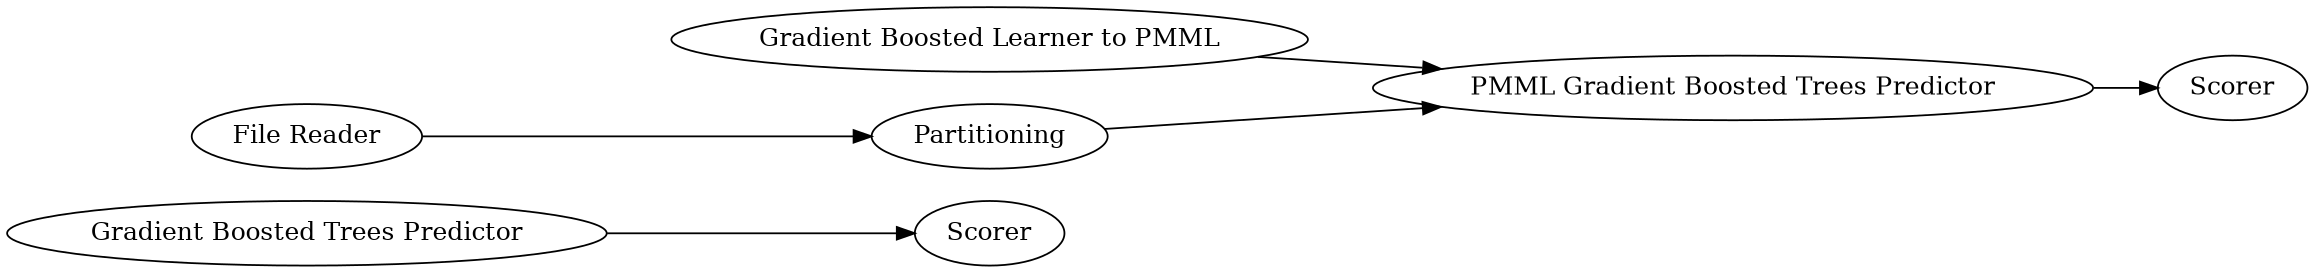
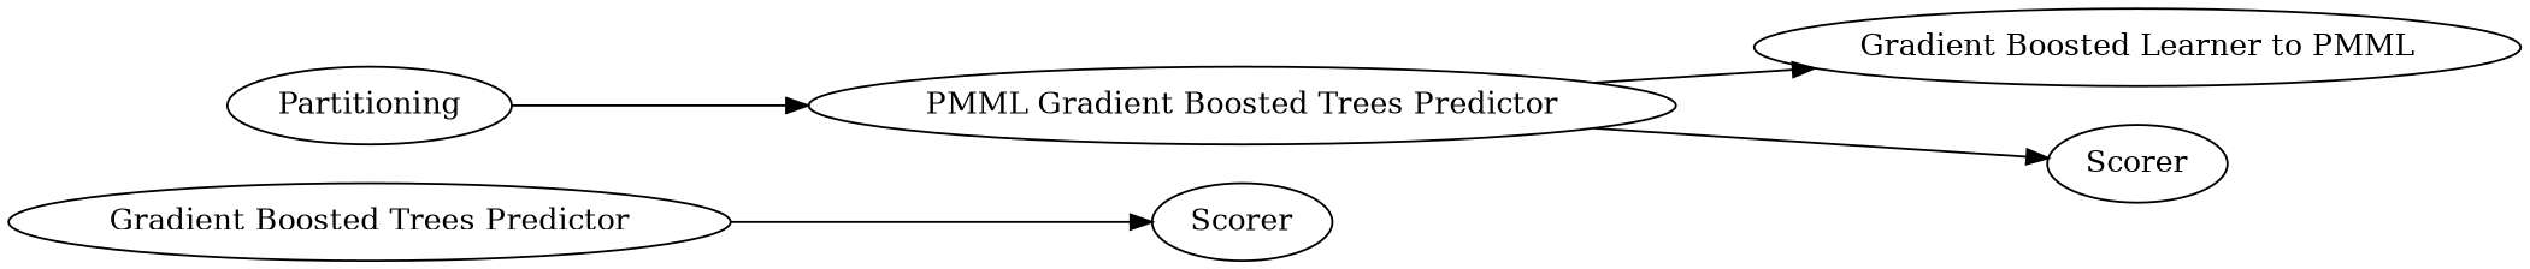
  digraph {
    rankdir=LR
    n1 [label="Gradient Boosted Trees Predictor"]
    n2 [label=Scorer]
    n3 [label="Gradient Boosted Learner to PMML"]
    n4 [label="PMML Gradient Boosted Trees Predictor"]
    n5 [label=Scorer]
    n6 [label=Partitioning]
-   n7 [label="File Reader"]
    n1 -> n2
-   n3 -> n4
+   n4 -> n3
    n4 -> n5
    n6 -> n4
-   n7 -> n6
  }
